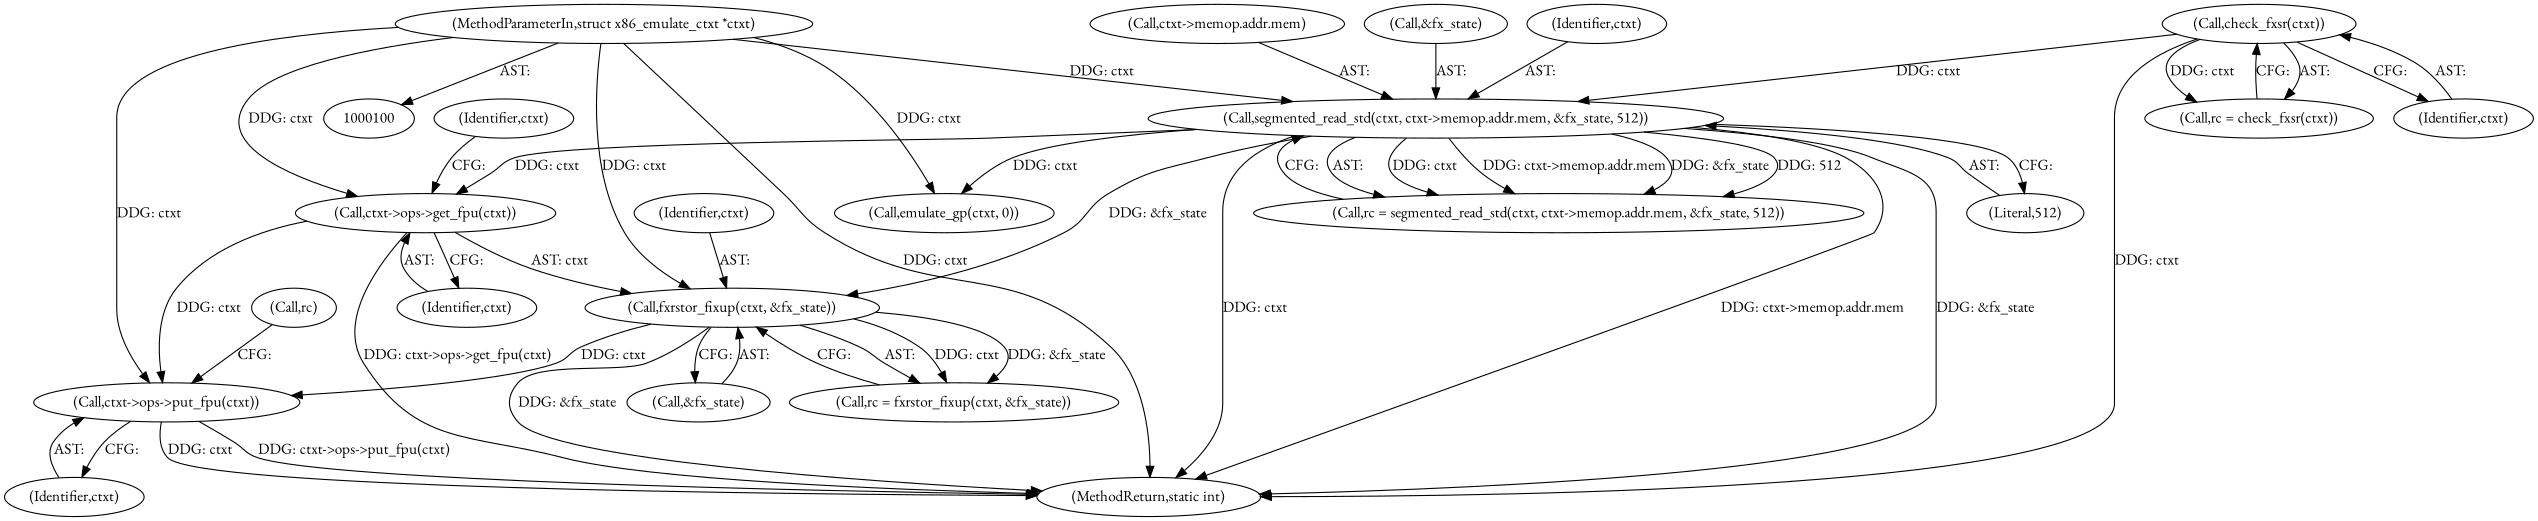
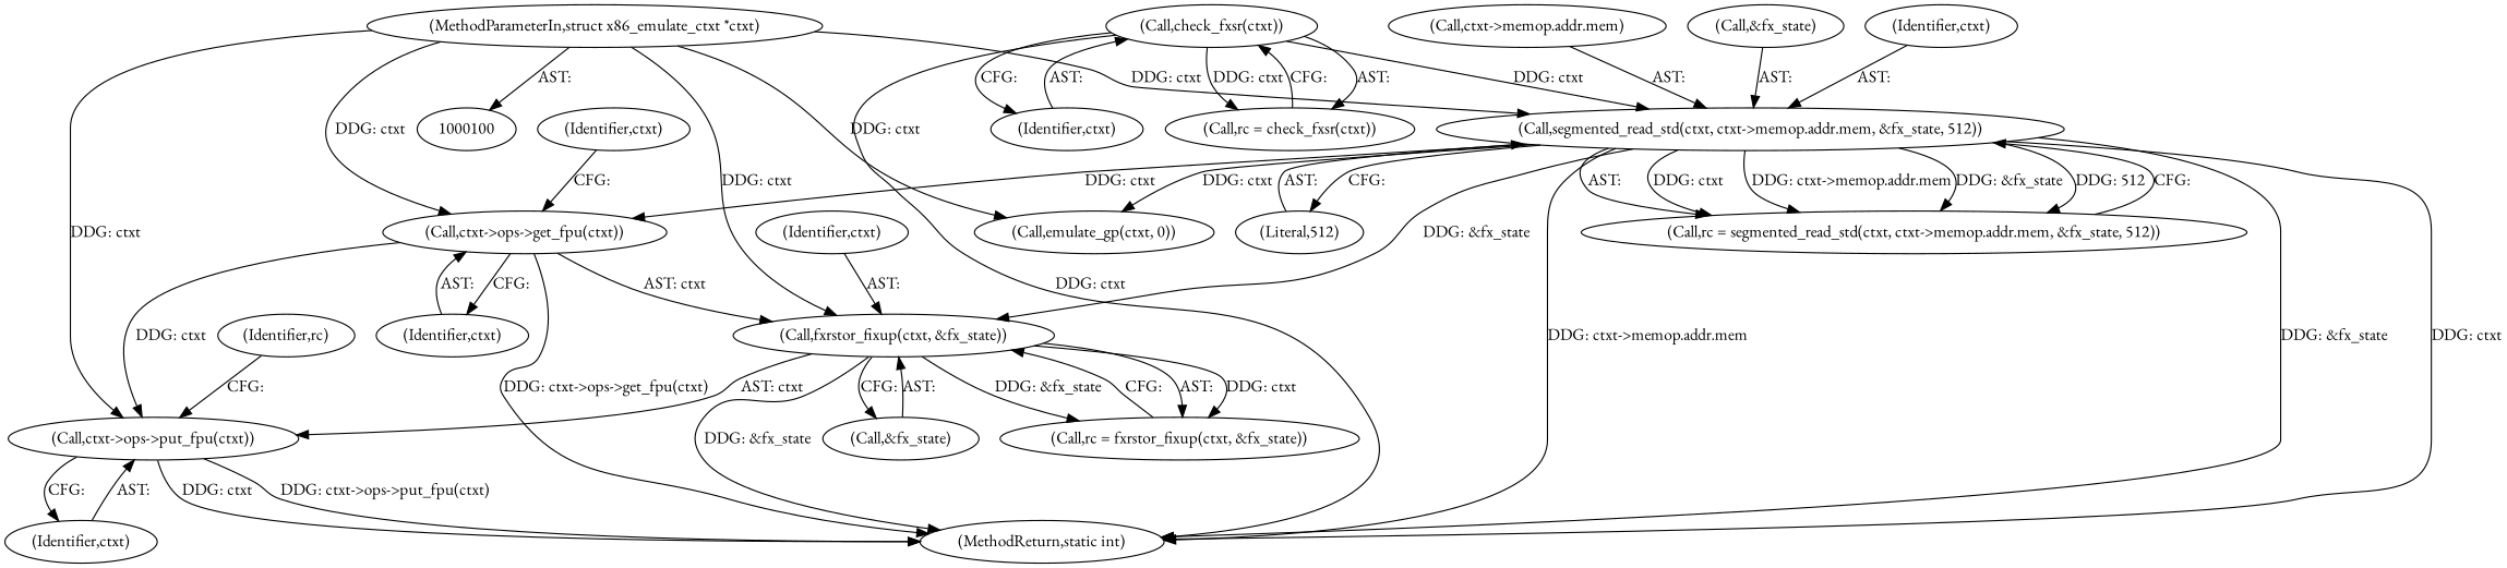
  digraph {
    fontname="EB Garamond"
    node [fontname="EB Garamond"]
    edge [fontname="EB Garamond"]
    n1 [label="(Call,ctxt->ops->put_fpu(ctxt))"]
    n2 [label="(MethodReturn,static int)"]
    n3 [label="(Identifier,ctxt)"]
    n4 [label="(Call,fxrstor_fixup(ctxt, &fx_state))"]
    n5 [label="(Call,rc = fxrstor_fixup(ctxt, &fx_state))"]
    n6 [label="(Call,&fx_state)"]
    n7 [label="(Call,ctxt->ops->get_fpu(ctxt))"]
    n8 [label="(Identifier,ctxt)"]
    n9 [label="(Call,segmented_read_std(ctxt, ctxt->memop.addr.mem, &fx_state, 512))"]
    n10 [label="(Call,rc = segmented_read_std(ctxt, ctxt->memop.addr.mem, &fx_state, 512))"]
    n11 [label="(Literal,512)"]
    n12 [label="(Call,emulate_gp(ctxt, 0))"]
    n13 [label="(Call,check_fxsr(ctxt))"]
    n14 [label="(Call,rc = check_fxsr(ctxt))"]
    n15 [label="(Identifier,ctxt)"]
    n16 [label="(MethodParameterIn,struct x86_emulate_ctxt *ctxt)"]
    1000100
    n18 [label="(Identifier,ctxt)"]
    n19 [label="(Call,&fx_state)"]
    n20 [label="(Identifier,ctxt)"]
    n21 [label="(Identifier,ctxt)"]
    n22 [label="(Call,ctxt->memop.addr.mem)"]
-   n23 [label="(Call,rc)"]
+   n23 [label="(Identifier,rc)"]
    n1 -> n2 [label="DDG: ctxt"]
    n1 -> n2 [label="DDG: ctxt->ops->put_fpu(ctxt)"]
    n1 -> n3 [label="CFG: "]
    n3 -> n1 [label="AST: "]
-   n4 -> n1 [label="DDG: ctxt"]
+   n4 -> n1 [label="AST: ctxt"]
    n4 -> n2 [label="DDG: &fx_state"]
    n4 -> n5 [label="AST: "]
    n4 -> n5 [label="DDG: ctxt"]
    n4 -> n5 [label="DDG: &fx_state"]
    n4 -> n6 [label="CFG: "]
    n5 -> n4 [label="CFG: "]
    n6 -> n4 [label="AST: "]
    n7 -> n1 [label="DDG: ctxt"]
    n7 -> n2 [label="DDG: ctxt->ops->get_fpu(ctxt)"]
    n7 -> n4 [label="AST: ctxt"]
    n7 -> n8 [label="CFG: "]
    n8 -> n7 [label="AST: "]
    n9 -> n2 [label="DDG: ctxt"]
    n9 -> n2 [label="DDG: ctxt->memop.addr.mem"]
    n9 -> n2 [label="DDG: &fx_state"]
    n9 -> n4 [label="DDG: &fx_state"]
    n9 -> n7 [label="DDG: ctxt"]
    n9 -> n10 [label="AST: "]
    n9 -> n10 [label="DDG: ctxt"]
    n9 -> n10 [label="DDG: ctxt->memop.addr.mem"]
    n9 -> n10 [label="DDG: &fx_state"]
    n9 -> n10 [label="DDG: 512"]
    n9 -> n11 [label="CFG: "]
    n9 -> n12 [label="DDG: ctxt"]
    n10 -> n9 [label="CFG: "]
    n11 -> n9 [label="AST: "]
    n13 -> n2 [label="DDG: ctxt"]
    n13 -> n9 [label="DDG: ctxt"]
    n13 -> n14 [label="AST: "]
    n13 -> n14 [label="DDG: ctxt"]
    n13 -> n15 [label="CFG: "]
    n14 -> n13 [label="CFG: "]
    n15 -> n13 [label="AST: "]
    n16 -> n1 [label="DDG: ctxt"]
-   n16 -> n2 [label="DDG: ctxt"]
    n16 -> n4 [label="DDG: ctxt"]
    n16 -> n7 [label="DDG: ctxt"]
    n16 -> n9 [label="DDG: ctxt"]
    n16 -> n12 [label="DDG: ctxt"]
    n16 -> 1000100 [label="AST: "]
    n18 -> n7 [label="CFG: "]
    n19 -> n9 [label="AST: "]
    n20 -> n4 [label="AST: "]
    n21 -> n9 [label="AST: "]
    n22 -> n9 [label="AST: "]
    n23 -> n1 [label="CFG: "]
  }
